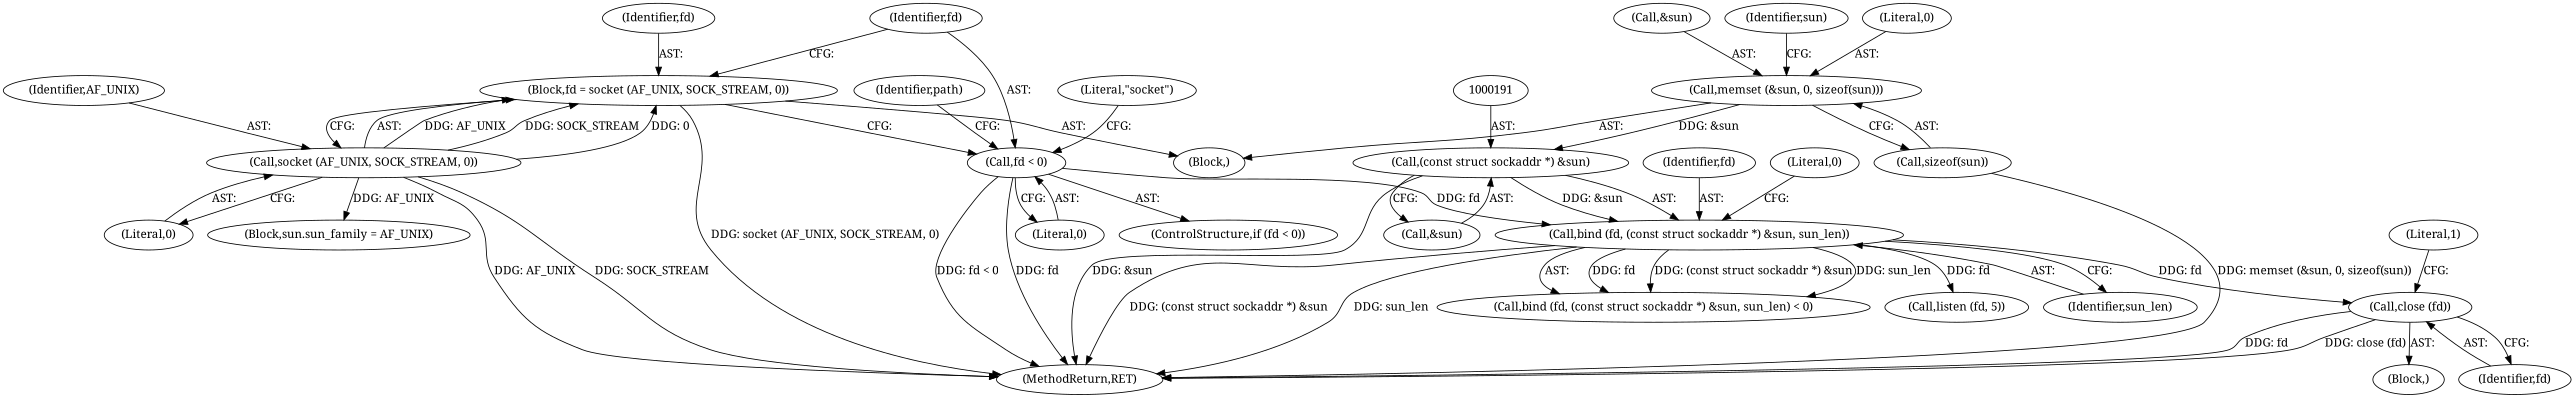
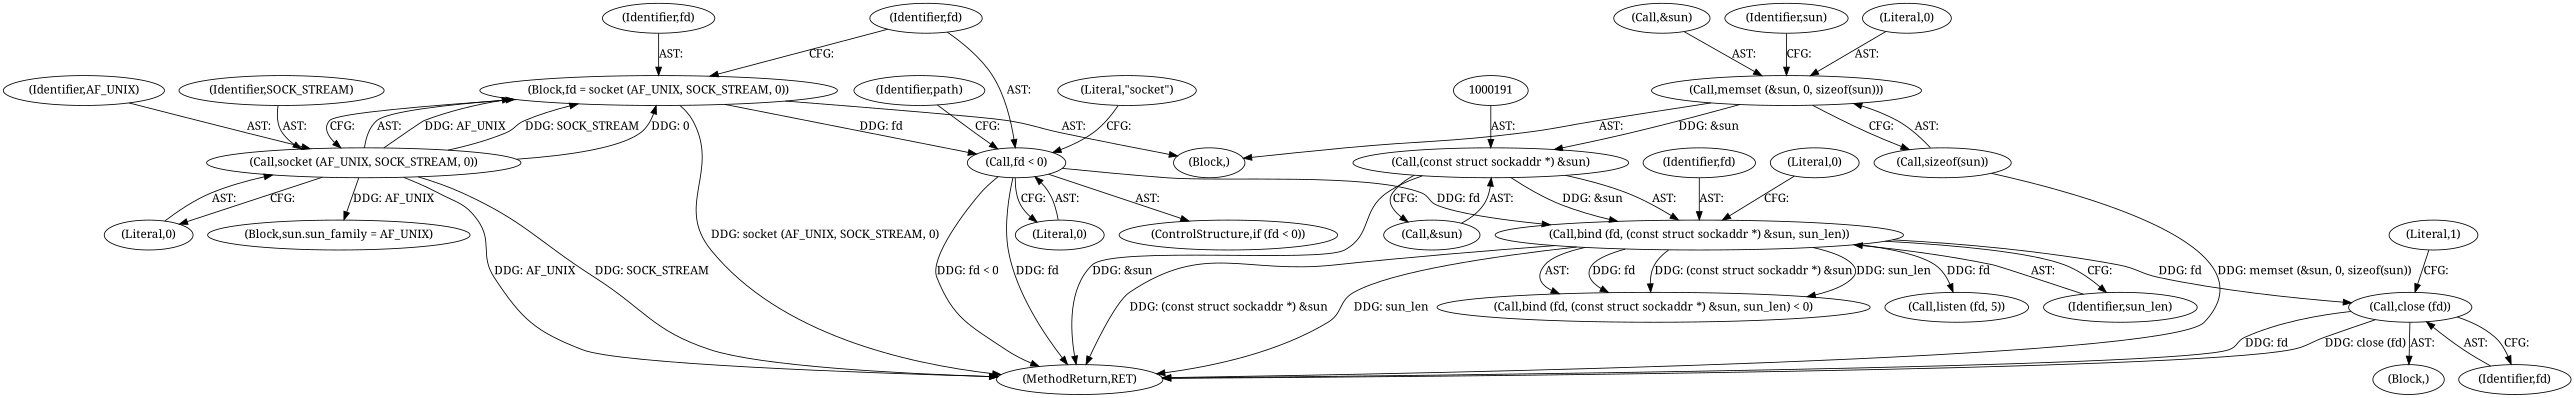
  digraph {
    fontname="Noto Serif"
    node [fontname="Noto Serif"]
    edge [fontname="Noto Serif"]
    n1 [label="(Call,close (fd))"]
    n2 [label="(MethodReturn,RET)"]
    n3 [label="(Identifier,fd)"]
    n4 [label="(Block,)"]
    n5 [label="(Call,bind (fd, (const struct sockaddr *) &sun, sun_len))"]
    n6 [label="(Identifier,sun_len)"]
    n7 [label="(Call,bind (fd, (const struct sockaddr *) &sun, sun_len) < 0)"]
    n8 [label="(Call,listen (fd, 5))"]
    n9 [label="(Call,fd < 0)"]
    n10 [label="(ControlStructure,if (fd < 0))"]
    n11 [label="(Literal,0)"]
    n12 [label="(Block,fd = socket (AF_UNIX, SOCK_STREAM, 0))"]
    n13 [label="(Call,socket (AF_UNIX, SOCK_STREAM, 0))"]
    n14 [label="(Block,)"]
    n15 [label="(Literal,0)"]
    n16 [label="(Block,sun.sun_family = AF_UNIX)"]
    n17 [label="(Call,(const struct sockaddr *) &sun)"]
    n18 [label="(Call,&sun)"]
    n19 [label="(Call,memset (&sun, 0, sizeof(sun)))"]
    n20 [label="(Call,sizeof(sun))"]
    n21 [label="(Identifier,sun)"]
    n22 [label="(Literal,0)"]
    n23 [label="(Call,&sun)"]
    n24 [label="(Literal,0)"]
    n25 [label="(Identifier,fd)"]
    n26 [label="(Literal,1)"]
    n27 [label="(Literal,\"socket\")"]
    n28 [label="(Identifier,path)"]
    n29 [label="(Identifier,AF_UNIX)"]
    n30 [label="(Identifier,fd)"]
    n31 [label="(Identifier,fd)"]
+   n32 [label="(Identifier,SOCK_STREAM)"]
    1000191
    n1 -> n2 [label="DDG: close (fd)"]
    n1 -> n2 [label="DDG: fd"]
    n1 -> n3 [label="CFG: "]
    n1 -> n4 [label="AST: "]
    n3 -> n1 [label="AST: "]
    n5 -> n1 [label="DDG: fd"]
    n5 -> n2 [label="DDG: (const struct sockaddr *) &sun"]
    n5 -> n2 [label="DDG: sun_len"]
    n5 -> n6 [label="CFG: "]
    n5 -> n7 [label="AST: "]
    n5 -> n7 [label="DDG: fd"]
    n5 -> n7 [label="DDG: (const struct sockaddr *) &sun"]
    n5 -> n7 [label="DDG: sun_len"]
    n5 -> n8 [label="DDG: fd"]
    n6 -> n5 [label="AST: "]
    n9 -> n2 [label="DDG: fd < 0"]
    n9 -> n2 [label="DDG: fd"]
    n9 -> n5 [label="DDG: fd"]
    n9 -> n10 [label="AST: "]
    n9 -> n11 [label="CFG: "]
    n11 -> n9 [label="AST: "]
    n12 -> n2 [label="DDG: socket (AF_UNIX, SOCK_STREAM, 0)"]
-   n12 -> n9 [label="CFG: "]
+   n12 -> n9 [label="DDG: fd"]
    n12 -> n13 [label="CFG: "]
    n12 -> n14 [label="AST: "]
    n13 -> n2 [label="DDG: AF_UNIX"]
    n13 -> n2 [label="DDG: SOCK_STREAM"]
    n13 -> n12 [label="AST: "]
    n13 -> n12 [label="DDG: AF_UNIX"]
    n13 -> n12 [label="DDG: SOCK_STREAM"]
    n13 -> n12 [label="DDG: 0"]
    n13 -> n15 [label="CFG: "]
    n13 -> n16 [label="DDG: AF_UNIX"]
    n15 -> n13 [label="AST: "]
    n17 -> n2 [label="DDG: &sun"]
    n17 -> n5 [label="AST: "]
    n17 -> n5 [label="DDG: &sun"]
    n17 -> n18 [label="CFG: "]
    n18 -> n17 [label="AST: "]
    n19 -> n14 [label="AST: "]
    n19 -> n17 [label="DDG: &sun"]
    n19 -> n20 [label="CFG: "]
    n20 -> n2 [label="DDG: memset (&sun, 0, sizeof(sun))"]
    n20 -> n19 [label="AST: "]
    n21 -> n19 [label="CFG: "]
    n22 -> n19 [label="AST: "]
    n23 -> n19 [label="AST: "]
    n24 -> n5 [label="CFG: "]
    n25 -> n5 [label="AST: "]
    n26 -> n1 [label="CFG: "]
    n27 -> n9 [label="CFG: "]
    n28 -> n9 [label="CFG: "]
    n29 -> n13 [label="AST: "]
    n30 -> n12 [label="AST: "]
    n31 -> n9 [label="AST: "]
    n31 -> n12 [label="CFG: "]
+   n32 -> n13 [label="AST: "]
    1000191 -> n17 [label="AST: "]
  }
